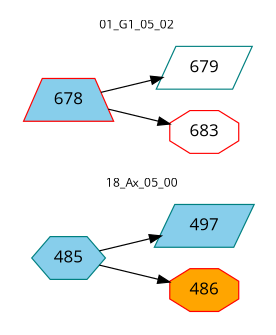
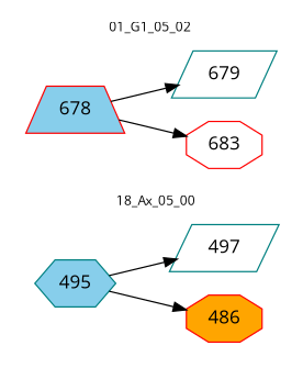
  digraph {
    fontname="Open Sans"
    rankdir=LR
    node [color=teal fillcolor=white fontname="Open Sans" shape=octagon style=filled]
    edge [color=black fontname="Open Sans"]
-   n1 [fillcolor=skyblue label=485 shape=hexagon]
+   n1 [fillcolor=skyblue label=495 shape=hexagon]
    n2 [color=red fillcolor=orange label=486]
-   n3 [fillcolor=skyblue label=497 shape=parallelogram]
+   n3 [label=497 shape=parallelogram]
    n4 [color=red fillcolor=skyblue label=678 shape=trapezium]
    n5 [color=red label=683]
    n6 [label=679 shape=parallelogram]
    subgraph cluster_1 {
      color=white
      fontsize=10
      label="18_Ax_05_00"
      n1
      n2
      n3
    }
    subgraph cluster_2 {
      color=white
      fontsize=10
      label="01_G1_05_02"
      n4
      n5
      n6
    }
    n1 -> n2
    n1 -> n3
    n4 -> n5
    n4 -> n6
  }
